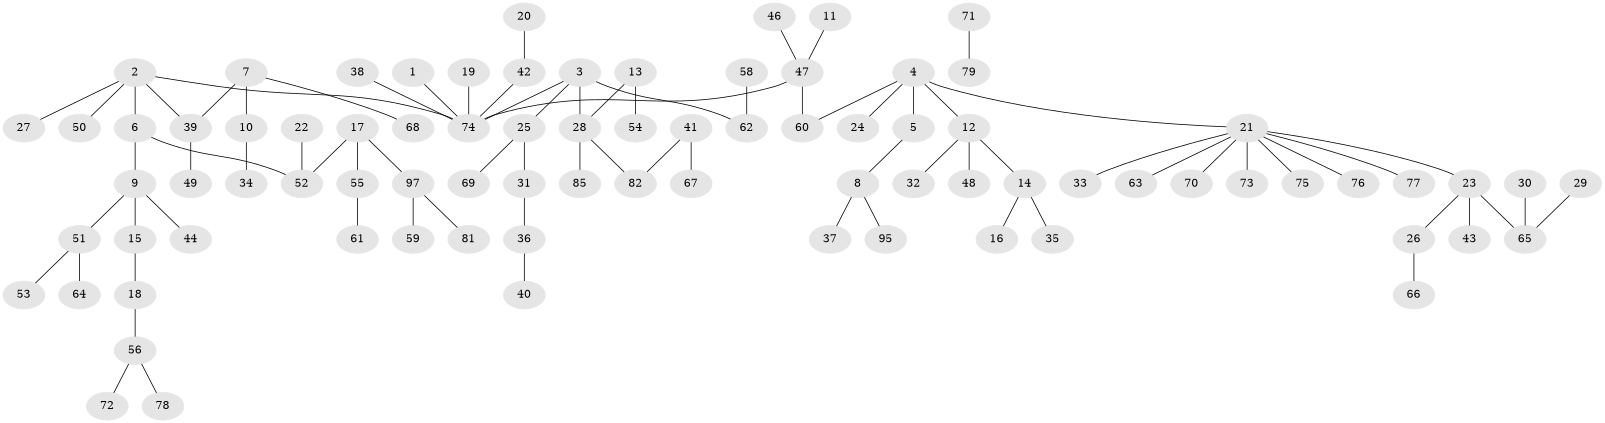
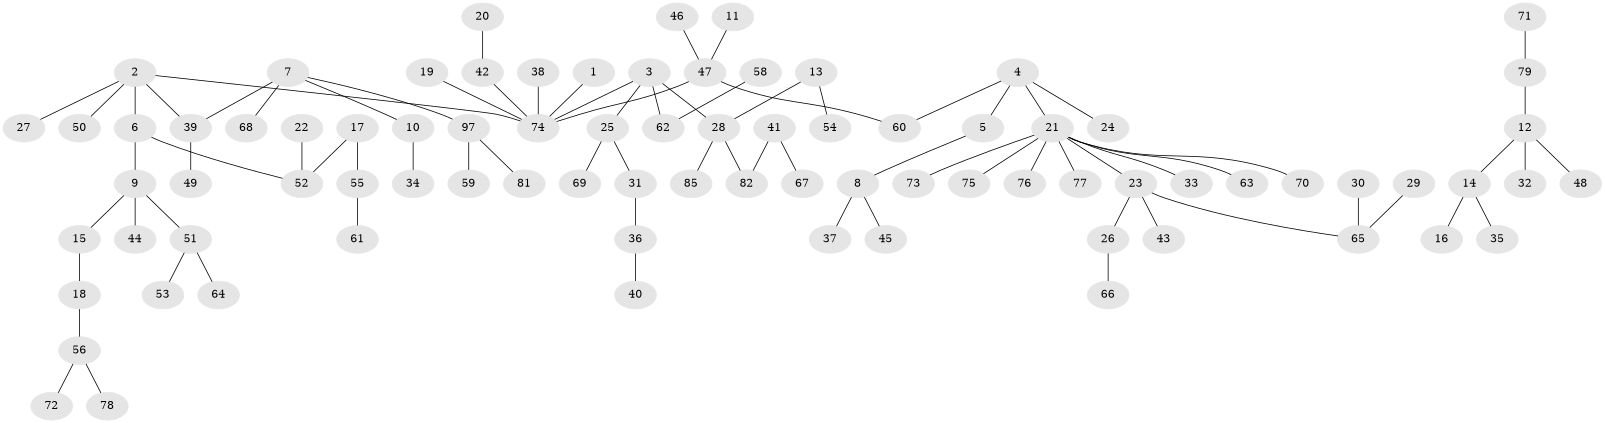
  graph {
    node [color=gray90 style=filled]
    edge [weight=1.0]
    1
    74
    2
    6
    27
    39
    50
    9
    52
    49
    3
    25
    28
    62
    31
    69
    n17 [label=85]
    82
    4
    5
    12
    21
    24
    60
    8
    14
    32
    48
    23
    33
    63
    70
    73
    75
    76
    77
    37
-   45 [label=95]
+   45
    15
    44
    51
    7
    10
    n44 [label=97]
    68
    34
    59
    81
    18
    53
    64
    11
    47
    16
    35
    13
    54
    56
    17
    55
    61
    72
    78
    19
    20
    42
    26
    43
    65
    22
    66
    36
    29
    30
    40
    38
    41
    67
    46
    58
    71
    79
    1 -- 74
    2 -- 74
    2 -- 6
    2 -- 27
    2 -- 39
    2 -- 50
    6 -- 9
    6 -- 52
    39 -- 49
    9 -- 15
    9 -- 44
    9 -- 51
    3 -- 74
    3 -- 25
    3 -- 28
    3 -- 62
    25 -- 31
    25 -- 69
    28 -- n17
    28 -- 82
    31 -- 36
    4 -- 5
-   4 -- 12
+   79 -- 12
    4 -- 21
    4 -- 24
    4 -- 60
    5 -- 8
    12 -- 14
    12 -- 32
    12 -- 48
    21 -- 23
    21 -- 33
    21 -- 63
    21 -- 70
    21 -- 73
    21 -- 75
    21 -- 76
    21 -- 77
    8 -- 37
    8 -- 45
    14 -- 16
    14 -- 35
    23 -- 26
    23 -- 43
    23 -- 65
    15 -- 18
    51 -- 53
    51 -- 64
    7 -- 39
    7 -- 10
-   17 -- n44
+   7 -- n44
    7 -- 68
    10 -- 34
    n44 -- 59
    n44 -- 81
    18 -- 56
    11 -- 47
    47 -- 74
    47 -- 60
    13 -- 28
    13 -- 54
    56 -- 72
    56 -- 78
    17 -- 52
    17 -- 55
    55 -- 61
    19 -- 74
    20 -- 42
    42 -- 74
    26 -- 66
    22 -- 52
    36 -- 40
    29 -- 65
    30 -- 65
    38 -- 74
    41 -- 82
    41 -- 67
    46 -- 47
    58 -- 62
    71 -- 79
  }
